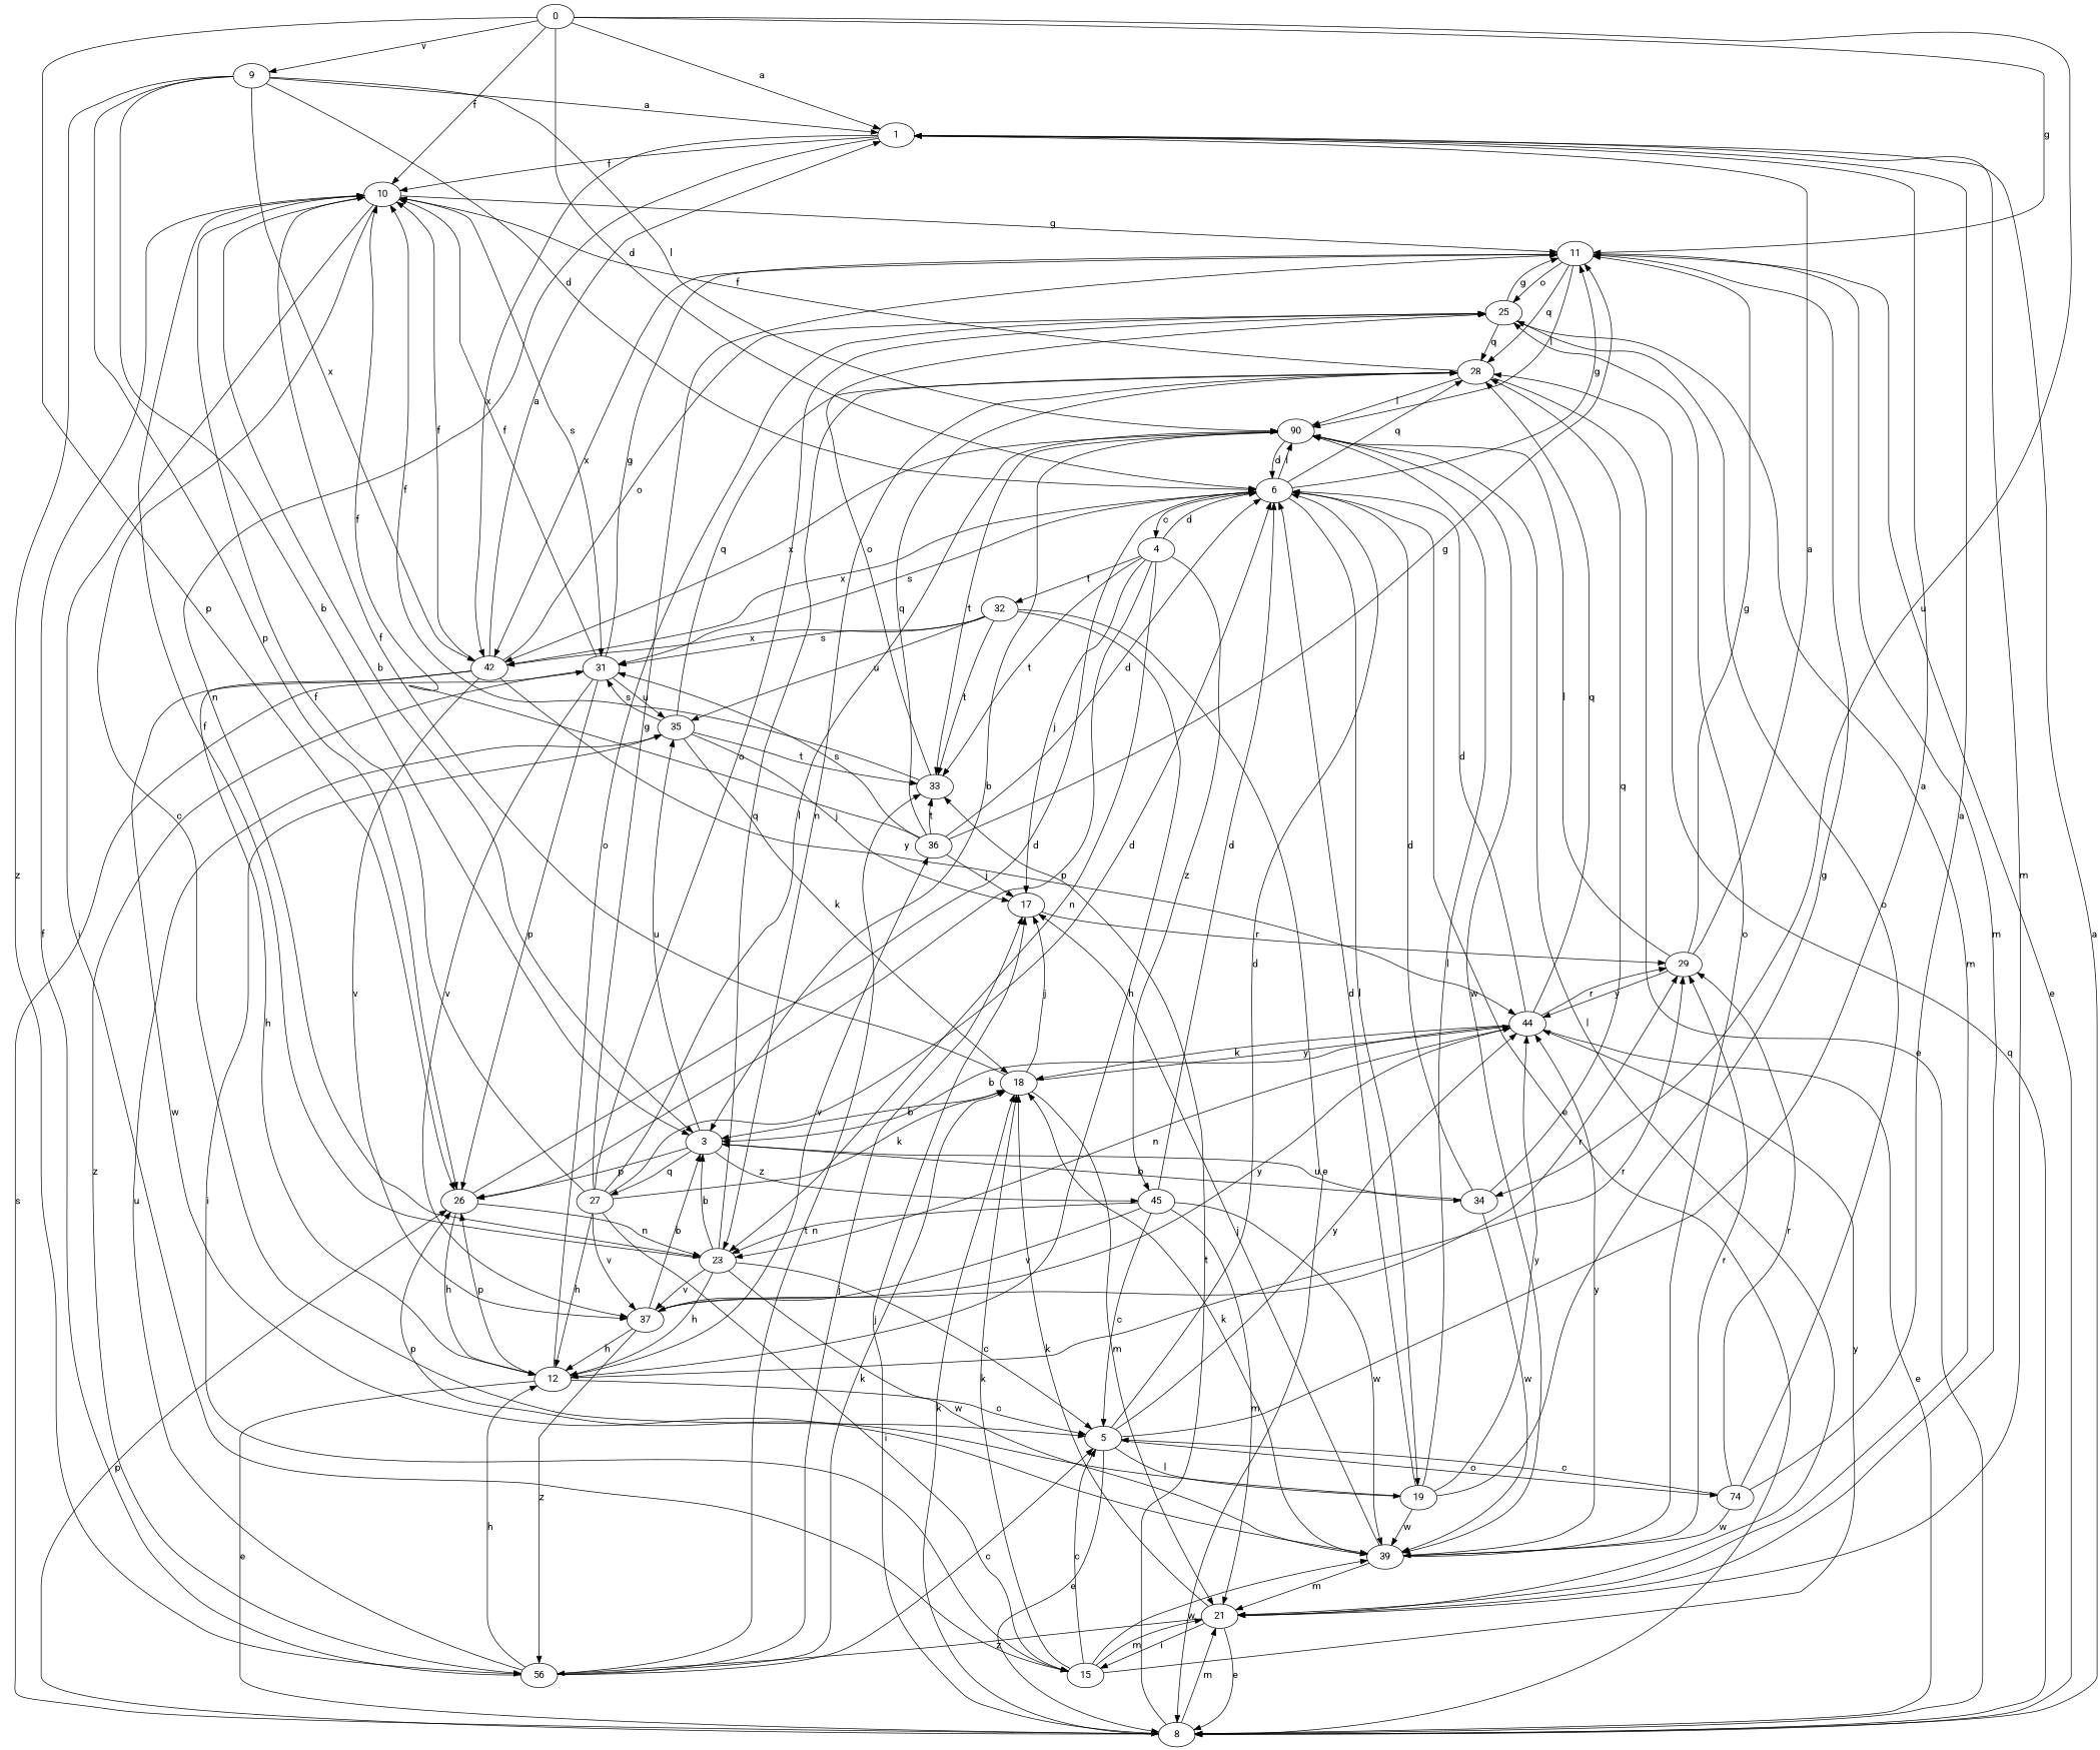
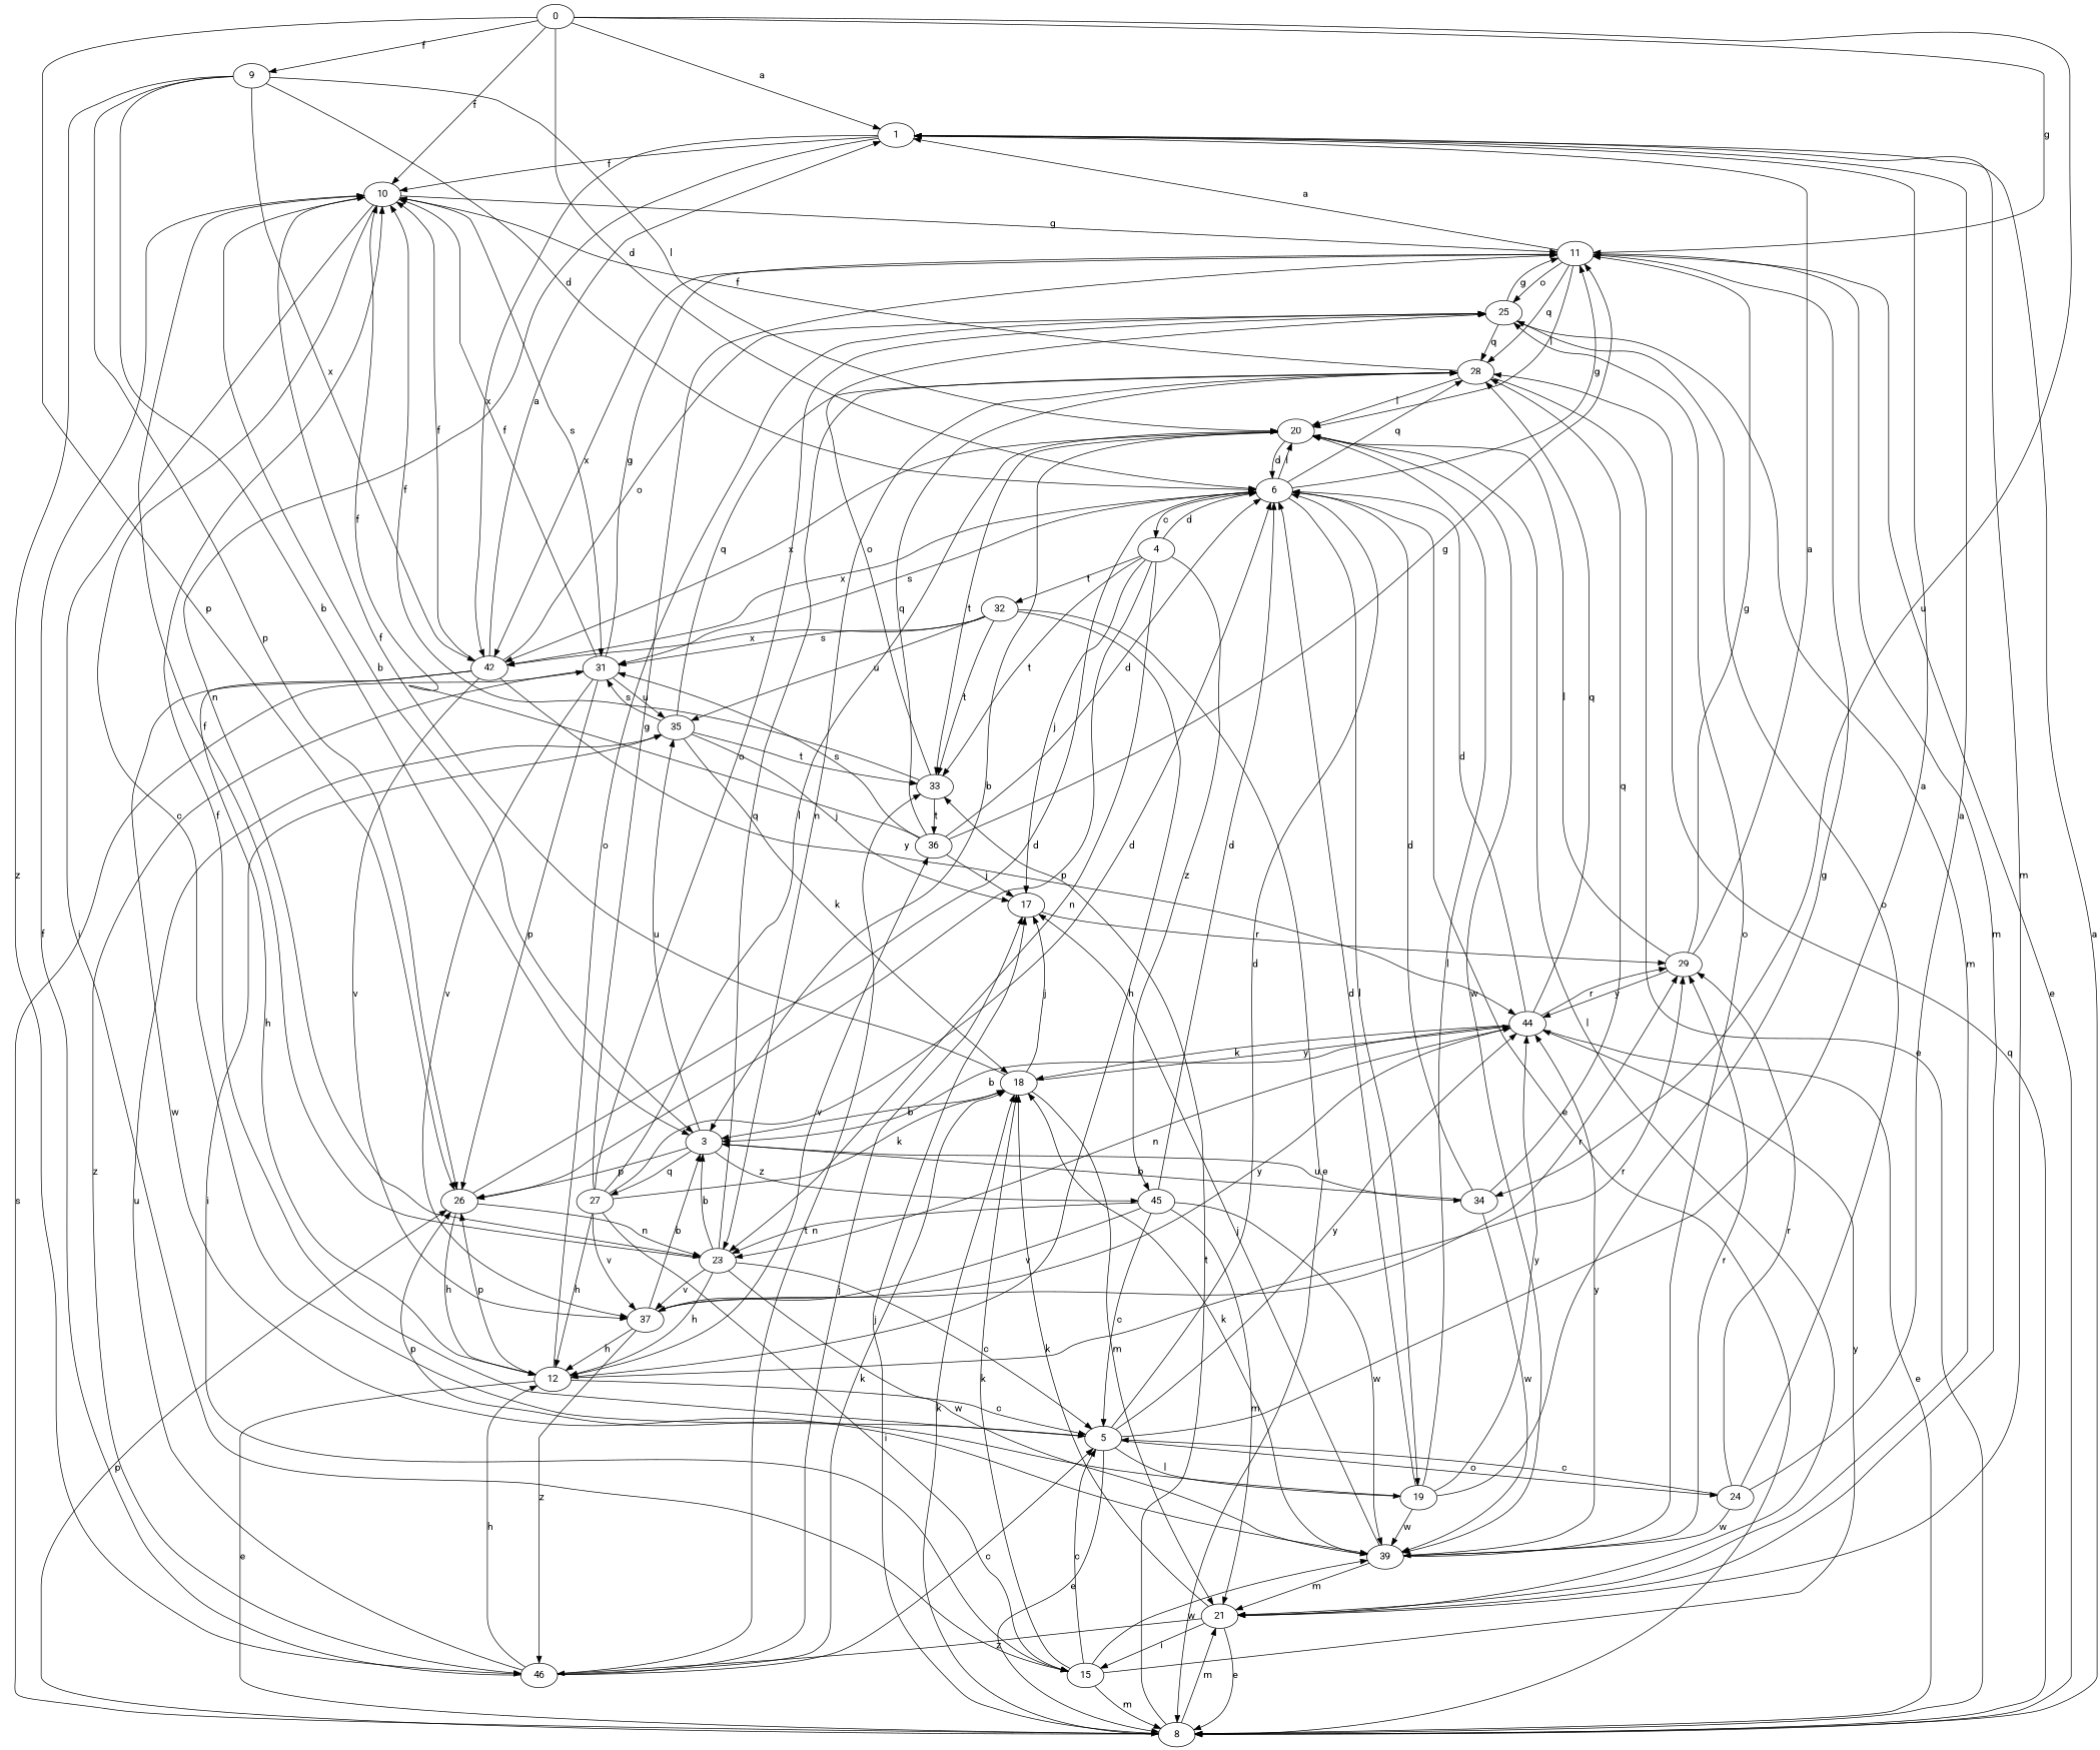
  strict digraph {
    fontname=Roboto
    node [fontname=Roboto]
    edge [fontname=Roboto]
    0
    1
    6
    9
    10
    11
    26
    34
    21
    23
    42
    4
    8
    19
-   20 [label=90]
+   20
    28
    31
    3
-   46 [label=56]
+   46
    5
    15
    25
    12
    39
    18
    37
    44
    27
    35
    45
    17
    33
    32
    29
-   24 [label=74]
+   24
    36
    0 -> 1 [label=a]
    0 -> 6 [label=d]
-   0 -> 9 [label=v]
+   0 -> 9 [label=f]
    0 -> 10 [label=f]
    0 -> 11 [label=g]
    0 -> 26 [label=p]
    0 -> 34 [label=u]
    1 -> 10 [label=f]
    1 -> 21 [label=m]
    1 -> 23 [label=n]
    1 -> 42 [label=x]
    6 -> 11 [label=g]
    6 -> 42 [label=x]
    6 -> 4 [label=c]
    6 -> 8 [label=e]
    6 -> 19 [label=l]
    6 -> 20 [label=l]
    6 -> 28 [label=q]
    6 -> 31 [label=s]
-   9 -> 1 [label=a]
+   11 -> 1 [label=a]
    9 -> 6 [label=d]
    9 -> 26 [label=p]
    9 -> 42 [label=x]
    9 -> 20 [label=l]
    9 -> 3 [label=b]
    9 -> 46 [label=z]
    10 -> 11 [label=g]
    10 -> 31 [label=s]
    10 -> 3 [label=b]
    10 -> 5 [label=c]
    10 -> 15 [label=i]
    11 -> 21 [label=m]
    11 -> 42 [label=x]
    11 -> 8 [label=e]
    11 -> 20 [label=l]
    11 -> 28 [label=q]
    11 -> 25 [label=o]
    26 -> 6 [label=d]
    26 -> 23 [label=n]
    26 -> 12 [label=h]
    34 -> 6 [label=d]
    34 -> 28 [label=q]
    34 -> 3 [label=b]
    34 -> 39 [label=w]
    21 -> 8 [label=e]
    21 -> 20 [label=l]
    21 -> 46 [label=z]
    21 -> 15 [label=i]
    21 -> 18 [label=k]
    23 -> 10 [label=f]
    23 -> 28 [label=q]
    23 -> 3 [label=b]
    23 -> 5 [label=c]
    23 -> 12 [label=h]
    23 -> 39 [label=w]
    23 -> 37 [label=v]
    42 -> 1 [label=a]
    42 -> 10 [label=f]
    42 -> 25 [label=o]
    42 -> 12 [label=h]
    42 -> 39 [label=w]
    42 -> 37 [label=v]
    42 -> 44 [label=y]
    4 -> 6 [label=d]
    4 -> 26 [label=p]
    4 -> 23 [label=n]
    4 -> 45 [label=z]
    4 -> 17 [label=j]
    4 -> 33 [label=t]
    4 -> 32 [label=t]
    8 -> 1 [label=a]
    8 -> 26 [label=p]
    8 -> 21 [label=m]
    8 -> 28 [label=q]
    8 -> 31 [label=s]
    8 -> 18 [label=k]
    8 -> 17 [label=j]
    8 -> 33 [label=t]
    19 -> 6 [label=d]
    19 -> 11 [label=g]
    19 -> 26 [label=p]
    19 -> 20 [label=l]
    19 -> 39 [label=w]
    19 -> 44 [label=y]
    20 -> 6 [label=d]
    20 -> 42 [label=x]
    20 -> 3 [label=b]
    20 -> 39 [label=w]
    20 -> 33 [label=t]
    28 -> 10 [label=f]
    28 -> 23 [label=n]
    28 -> 8 [label=e]
    28 -> 20 [label=l]
    31 -> 10 [label=f]
    31 -> 11 [label=g]
    31 -> 26 [label=p]
    31 -> 46 [label=z]
    31 -> 37 [label=v]
    31 -> 35 [label=u]
    3 -> 26 [label=p]
    3 -> 34 [label=u]
    3 -> 27 [label=q]
    3 -> 35 [label=u]
    3 -> 45 [label=z]
    46 -> 10 [label=f]
    46 -> 5 [label=c]
    46 -> 12 [label=h]
    46 -> 18 [label=k]
    46 -> 35 [label=u]
    46 -> 17 [label=j]
    46 -> 33 [label=t]
    5 -> 1 [label=a]
    5 -> 6 [label=d]
-   27 -> 10 [label=f]
+   5 -> 10 [label=f]
    5 -> 8 [label=e]
    5 -> 19 [label=l]
    5 -> 44 [label=y]
    5 -> 24 [label=o]
-   15 -> 21 [label=m]
+   15 -> 8 [label=m]
    15 -> 5 [label=c]
    15 -> 39 [label=w]
    15 -> 18 [label=k]
    15 -> 44 [label=y]
    25 -> 11 [label=g]
    25 -> 21 [label=m]
    25 -> 28 [label=q]
    12 -> 26 [label=p]
    12 -> 8 [label=e]
    12 -> 5 [label=c]
    12 -> 25 [label=o]
    12 -> 29 [label=r]
    12 -> 36 [label=v]
    39 -> 21 [label=m]
    39 -> 25 [label=o]
    39 -> 18 [label=k]
    39 -> 44 [label=y]
    39 -> 17 [label=j]
    39 -> 29 [label=r]
    18 -> 10 [label=f]
    18 -> 21 [label=m]
    18 -> 3 [label=b]
    18 -> 44 [label=y]
    18 -> 17 [label=j]
    37 -> 3 [label=b]
    37 -> 46 [label=z]
    37 -> 12 [label=h]
    37 -> 44 [label=y]
    37 -> 29 [label=r]
    44 -> 6 [label=d]
    44 -> 23 [label=n]
    44 -> 8 [label=e]
    44 -> 28 [label=q]
    44 -> 3 [label=b]
    44 -> 18 [label=k]
    44 -> 29 [label=r]
    27 -> 6 [label=d]
    27 -> 11 [label=g]
    27 -> 20 [label=l]
    27 -> 15 [label=i]
    27 -> 25 [label=o]
    27 -> 12 [label=h]
    27 -> 18 [label=k]
    27 -> 37 [label=v]
    35 -> 28 [label=q]
    35 -> 31 [label=s]
    35 -> 15 [label=i]
    35 -> 18 [label=k]
    35 -> 17 [label=j]
    35 -> 33 [label=t]
    45 -> 6 [label=d]
    45 -> 21 [label=m]
    45 -> 23 [label=n]
    45 -> 5 [label=c]
    45 -> 39 [label=w]
    45 -> 37 [label=v]
    17 -> 29 [label=r]
    33 -> 10 [label=f]
    33 -> 25 [label=o]
    32 -> 42 [label=x]
    32 -> 8 [label=e]
    32 -> 31 [label=s]
    32 -> 12 [label=h]
    32 -> 35 [label=u]
    32 -> 33 [label=t]
    29 -> 1 [label=a]
    29 -> 11 [label=g]
    29 -> 20 [label=l]
    29 -> 44 [label=y]
    24 -> 1 [label=a]
    24 -> 5 [label=c]
    24 -> 25 [label=o]
    24 -> 39 [label=w]
    24 -> 29 [label=r]
    36 -> 6 [label=d]
    36 -> 10 [label=f]
    36 -> 11 [label=g]
    36 -> 28 [label=q]
    36 -> 31 [label=s]
    36 -> 17 [label=j]
-   36 -> 33 [label=t]
+   33 -> 36 [label=t]
  }
